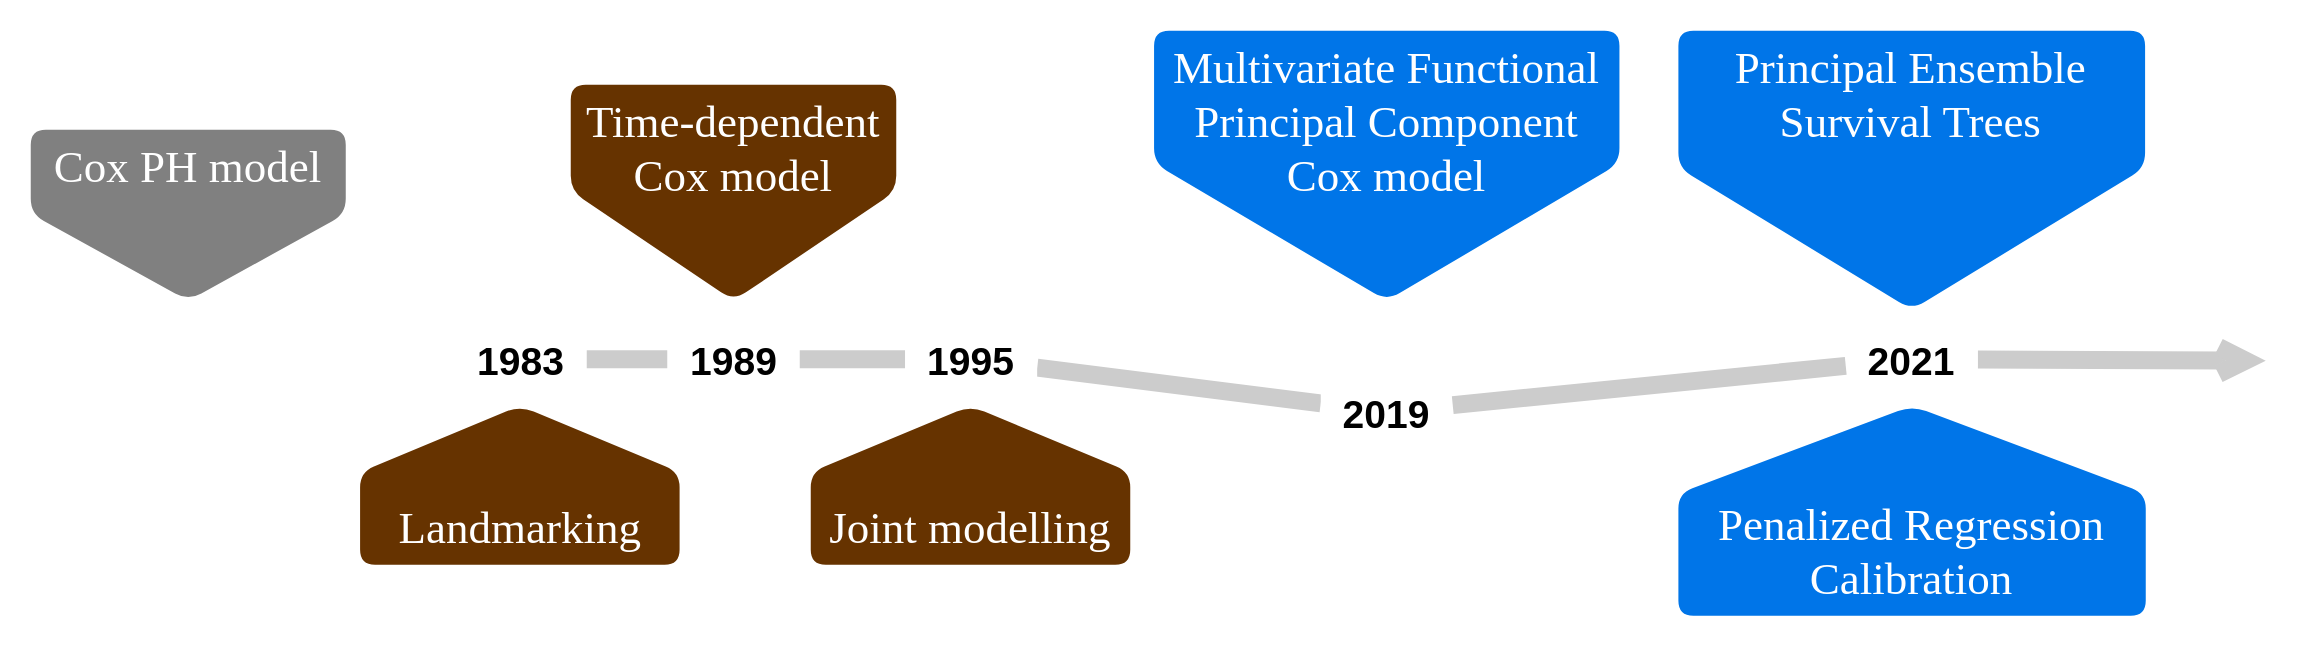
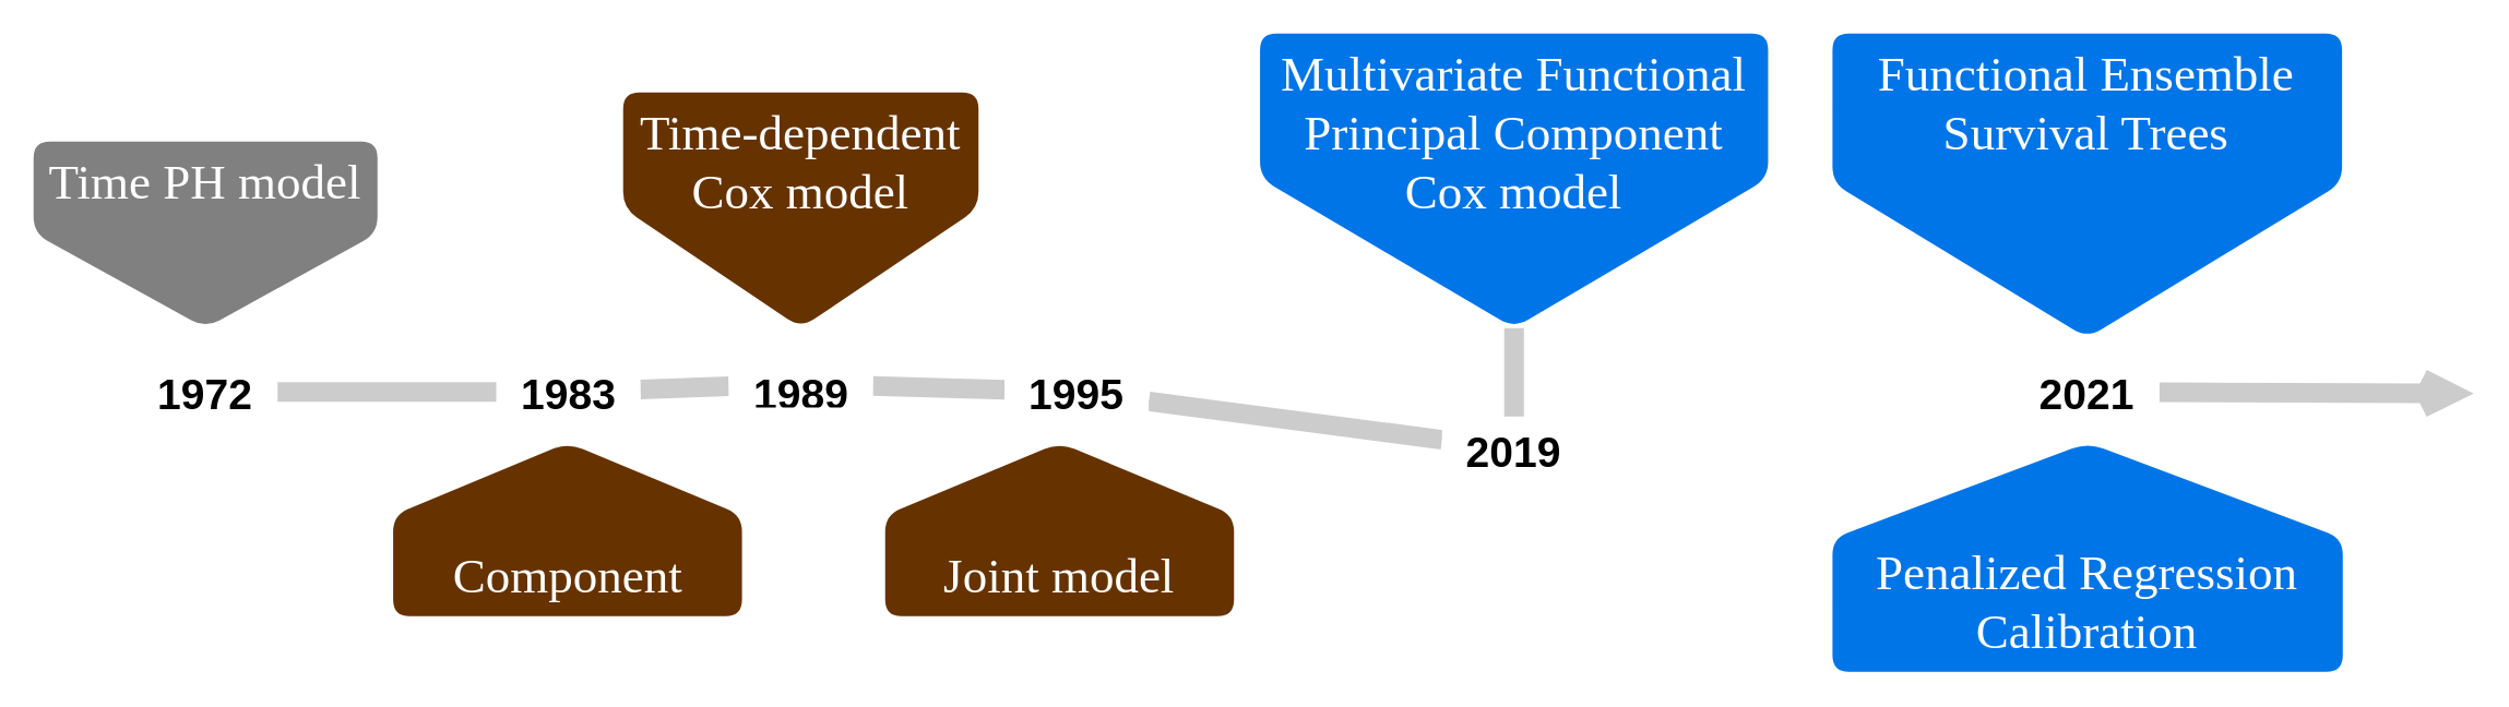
  <mxCell id="0" />
  <mxCell id="1" parent="0" />
  <mxCell id="2" value="" style="endArrow=open;html=1;fontFamily=Helvetica;fontSize=30;strokeWidth=12;strokeColor=#CCCCCC;endFill=0;sketch=0;startSize=6;rounded=0;startArrow=none;" parent="1" source="18" edge="1"><mxGeometry width="50" height="50" relative="1" as="geometry"><mxPoint x="30" y="239.82" as="sourcePoint" /><mxPoint x="1510" y="240" as="targetPoint" /></mxGeometry></mxCell>
- <mxCell id="3" value="Cox PH model" style="shape=offPageConnector;whiteSpace=wrap;html=1;fillColor=#808080;fontSize=30;fontColor=#FFFFFF;size=0.509;verticalAlign=top;strokeColor=none;fontFamily=computer modern;fontSource=http%3A%2F%2Fmirrors.ctan.org%2Ffonts%2Fcm%2Fps-type1%2Fbakoma%2Fttf%2Fcmss10.ttf;rounded=1;" parent="1" vertex="1"><mxGeometry x="20" y="86" width="210" height="114" as="geometry" /></mxCell>
- <mxCell id="4" value="&lt;span style=&quot;font-family: &amp;quot;computer modern&amp;quot;; font-size: 30px;&quot;&gt;Landmarking&lt;/span&gt;" style="shape=offPageConnector;whiteSpace=wrap;html=1;fillColor=#663300;fontSize=15;fontColor=#FFFFFF;size=0.418;flipV=1;verticalAlign=bottom;strokeColor=none;spacingBottom=4;rounded=1;shadow=0;sketch=0;" parent="1" vertex="1"><mxGeometry x="239.56" y="270" width="213" height="106" as="geometry" /></mxCell>
+ <mxCell id="3" value="Time PH model" style="shape=offPageConnector;whiteSpace=wrap;html=1;fillColor=#808080;fontSize=30;fontColor=#FFFFFF;size=0.509;verticalAlign=top;strokeColor=none;fontFamily=computer modern;fontSource=http%3A%2F%2Fmirrors.ctan.org%2Ffonts%2Fcm%2Fps-type1%2Fbakoma%2Fttf%2Fcmss10.ttf;rounded=1;" parent="1" vertex="1"><mxGeometry x="20" y="86" width="210" height="114" as="geometry" /></mxCell>
+ <mxCell id="4" value="&lt;span style=&quot;font-family: &amp;quot;computer modern&amp;quot;; font-size: 30px;&quot;&gt;Component&lt;/span&gt;" style="shape=offPageConnector;whiteSpace=wrap;html=1;fillColor=#663300;fontSize=15;fontColor=#FFFFFF;size=0.418;flipV=1;verticalAlign=bottom;strokeColor=none;spacingBottom=4;rounded=1;shadow=0;sketch=0;" parent="1" vertex="1"><mxGeometry x="239.56" y="270" width="213" height="106" as="geometry" /></mxCell>
  <mxCell id="5" value="Time-dependent Cox model" style="shape=offPageConnector;whiteSpace=wrap;html=1;fillColor=#663300;fontSize=30;fontColor=#FFFFFF;size=0.509;verticalAlign=top;strokeColor=none;fontFamily=computer modern;fontSource=http%3A%2F%2Fmirrors.ctan.org%2Ffonts%2Fcm%2Fps-type1%2Fbakoma%2Fttf%2Fcmss10.ttf;rounded=1;" parent="1" vertex="1"><mxGeometry x="380" y="56" width="217" height="144" as="geometry" /></mxCell>
- <mxCell id="6" value="&lt;span style=&quot;font-family: &amp;quot;computer modern&amp;quot;; font-size: 30px;&quot;&gt;Joint modelling&lt;/span&gt;" style="shape=offPageConnector;whiteSpace=wrap;html=1;fillColor=#663300;fontSize=15;fontColor=#FFFFFF;size=0.418;flipV=1;verticalAlign=bottom;strokeColor=none;spacingBottom=4;rounded=1;shadow=0;sketch=0;" parent="1" vertex="1"><mxGeometry x="540" y="270" width="213" height="106" as="geometry" /></mxCell>
+ <mxCell id="6" value="&lt;span style=&quot;font-family: &amp;quot;computer modern&amp;quot;; font-size: 30px;&quot;&gt;Joint model&lt;/span&gt;" style="shape=offPageConnector;whiteSpace=wrap;html=1;fillColor=#663300;fontSize=15;fontColor=#FFFFFF;size=0.418;flipV=1;verticalAlign=bottom;strokeColor=none;spacingBottom=4;rounded=1;shadow=0;sketch=0;" parent="1" vertex="1"><mxGeometry x="540" y="270" width="213" height="106" as="geometry" /></mxCell>
  <mxCell id="7" value="Multivariate Functional Principal Component Cox model" style="shape=offPageConnector;whiteSpace=wrap;html=1;fillColor=#0075E8;fontSize=30;fontColor=#FFFFFF;size=0.509;verticalAlign=top;strokeColor=none;fontFamily=computer modern;fontSource=http%3A%2F%2Fmirrors.ctan.org%2Ffonts%2Fcm%2Fps-type1%2Fbakoma%2Fttf%2Fcmss10.ttf;rounded=1;" parent="1" vertex="1"><mxGeometry x="768.88" y="20" width="310.25" height="180" as="geometry" /></mxCell>
  <mxCell id="8" value="&lt;span style=&quot;font-family: &amp;quot;computer modern&amp;quot;; font-size: 30px;&quot;&gt;Penalized Regression Calibration&lt;/span&gt;" style="shape=offPageConnector;whiteSpace=wrap;html=1;fillColor=#0075E8;fontSize=15;fontColor=#FFFFFF;size=0.418;flipV=1;verticalAlign=bottom;strokeColor=none;spacingBottom=4;rounded=1;shadow=0;sketch=0;" parent="1" vertex="1"><mxGeometry x="1118.43" y="270" width="311.57" height="140" as="geometry" /></mxCell>
+ <mxCell id="9" value="&lt;h1&gt;1972&lt;/h1&gt;" style="text;html=1;spacing=5;spacingTop=-20;whiteSpace=wrap;overflow=hidden;strokeColor=none;strokeWidth=3;fillColor=#FFFFFF;fontSize=13;fontColor=#000000;align=center;rounded=1;glass=0;" parent="1" vertex="1"><mxGeometry x="81" y="219" width="88" height="40" as="geometry" /></mxCell>
  <mxCell id="10" value="" style="rounded=0;sketch=0;orthogonalLoop=1;jettySize=auto;html=1;shadow=0;fontFamily=Helvetica;fontSize=30;fontColor=#000000;endArrow=none;endFill=0;startSize=6;strokeColor=#CCCCCC;strokeWidth=12;fillColor=#CCCCCC;" parent="1" source="11" target="14" edge="1"><mxGeometry relative="1" as="geometry" /></mxCell>
  <mxCell id="11" value="&lt;h1&gt;1983&lt;/h1&gt;" style="text;html=1;spacing=5;spacingTop=-20;whiteSpace=wrap;overflow=hidden;strokeColor=none;strokeWidth=3;fillColor=#FFFFFF;fontSize=13;fontColor=#000000;align=center;rounded=1;glass=0;" parent="1" vertex="1"><mxGeometry x="302.5" y="219" width="88" height="40" as="geometry" /></mxCell>
+ <mxCell id="12" value="" style="endArrow=none;html=1;fontFamily=Helvetica;fontSize=30;strokeWidth=12;strokeColor=#CCCCCC;endFill=0;sketch=0;startSize=6;rounded=0;startArrow=none;" parent="1" source="9" target="11" edge="1"><mxGeometry width="50" height="50" relative="1" as="geometry"><mxPoint x="134" y="239.03" as="sourcePoint" /><mxPoint x="1310" y="239.82" as="targetPoint" /></mxGeometry></mxCell>
  <mxCell id="13" value="" style="edgeStyle=none;rounded=0;sketch=0;orthogonalLoop=1;jettySize=auto;html=1;shadow=0;fontFamily=Helvetica;fontSize=30;fontColor=#000000;endArrow=none;endFill=0;startSize=6;strokeColor=#CCCCCC;strokeWidth=12;fillColor=#CCCCCC;" parent="1" source="14" target="16" edge="1"><mxGeometry relative="1" as="geometry" /></mxCell>
- <mxCell id="14" value="&lt;h1&gt;1989&lt;/h1&gt;" style="text;html=1;spacing=5;spacingTop=-20;whiteSpace=wrap;overflow=hidden;strokeColor=none;strokeWidth=3;fillColor=#FFFFFF;fontSize=13;fontColor=#000000;align=center;rounded=1;glass=0;" parent="1" vertex="1"><mxGeometry x="444.5" y="219" width="88" height="40" as="geometry" /></mxCell>
+ <mxCell id="14" value="&lt;h1&gt;1989&lt;/h1&gt;" style="text;html=1;spacing=5;spacingTop=-20;whiteSpace=wrap;overflow=hidden;strokeColor=none;strokeWidth=3;fillColor=#FFFFFF;fontSize=13;fontColor=#000000;align=center;rounded=1;glass=0;" parent="1" vertex="1"><mxGeometry x="444.5" y="219" width="88" height="30" as="geometry" /></mxCell>
  <mxCell id="15" style="edgeStyle=none;rounded=0;sketch=0;orthogonalLoop=1;jettySize=auto;html=1;shadow=0;fontFamily=Helvetica;fontSize=30;fontColor=#000000;endArrow=none;endFill=0;startSize=6;strokeColor=#CCCCCC;strokeWidth=12;fillColor=#CCCCCC;" parent="1" source="16" target="17" edge="1"><mxGeometry relative="1" as="geometry" /></mxCell>
- <mxCell id="16" value="&lt;h1&gt;1995&lt;/h1&gt;" style="text;html=1;spacing=5;spacingTop=-20;whiteSpace=wrap;overflow=hidden;strokeColor=none;strokeWidth=3;fillColor=#FFFFFF;fontSize=13;fontColor=#000000;align=center;rounded=1;glass=0;" parent="1" vertex="1"><mxGeometry x="602.94" y="219" width="88" height="40" as="geometry" /></mxCell>
+ <mxCell id="16" value="&lt;h1&gt;1995&lt;/h1&gt;" style="text;html=1;spacing=5;spacingTop=-20;whiteSpace=wrap;overflow=hidden;strokeColor=none;strokeWidth=3;fillColor=#FFFFFF;fontSize=13;fontColor=#000000;align=center;rounded=1;glass=0;" parent="1" vertex="1"><mxGeometry x="612.94" y="219" width="88" height="40" as="geometry" /></mxCell>
  <mxCell id="17" value="&lt;h1&gt;2019&lt;/h1&gt;" style="text;html=1;spacing=5;spacingTop=-20;whiteSpace=wrap;overflow=hidden;strokeColor=none;strokeWidth=3;fillColor=#FFFFFF;fontSize=13;fontColor=#000000;align=center;rounded=1;glass=0;" parent="1" vertex="1"><mxGeometry x="880" y="254" width="88" height="40" as="geometry" /></mxCell>
  <mxCell id="18" value="&lt;h1&gt;2021&lt;/h1&gt;" style="text;html=1;spacing=5;spacingTop=-20;whiteSpace=wrap;overflow=hidden;strokeColor=none;strokeWidth=3;fillColor=#FFFFFF;fontSize=13;fontColor=#000000;align=center;rounded=1;glass=0;" parent="1" vertex="1"><mxGeometry x="1230" y="219" width="88" height="40" as="geometry" /></mxCell>
- <mxCell id="19" value="" style="endArrow=none;html=1;fontFamily=Helvetica;fontSize=30;strokeWidth=12;strokeColor=#CCCCCC;endFill=0;sketch=0;startSize=6;rounded=0;startArrow=none;" parent="1" source="17" target="18" edge="1"><mxGeometry width="50" height="50" relative="1" as="geometry"><mxPoint x="968" y="239.093" as="sourcePoint" /><mxPoint x="1310" y="239.82" as="targetPoint" /></mxGeometry></mxCell>
- <mxCell id="20" value="Principal Ensemble Survival Trees" style="shape=offPageConnector;whiteSpace=wrap;html=1;fillColor=#0075E8;fontSize=30;fontColor=#FFFFFF;size=0.509;verticalAlign=top;strokeColor=none;fontFamily=computer modern;fontSource=http%3A%2F%2Fmirrors.ctan.org%2Ffonts%2Fcm%2Fps-type1%2Fbakoma%2Fttf%2Fcmss10.ttf;rounded=1;" parent="1" vertex="1"><mxGeometry x="1118.43" y="20" width="311.13" height="186" as="geometry" /></mxCell>
+ <mxCell id="19" value="" style="endArrow=none;html=1;fontFamily=Helvetica;fontSize=30;strokeWidth=12;strokeColor=#CCCCCC;endFill=0;sketch=0;startSize=6;rounded=0;startArrow=none;" parent="1" source="17" target="7" edge="1"><mxGeometry width="50" height="50" relative="1" as="geometry"><mxPoint x="968" y="239.093" as="sourcePoint" /><mxPoint x="1310" y="239.82" as="targetPoint" /></mxGeometry></mxCell>
+ <mxCell id="20" value="Functional Ensemble Survival Trees" style="shape=offPageConnector;whiteSpace=wrap;html=1;fillColor=#0075E8;fontSize=30;fontColor=#FFFFFF;size=0.509;verticalAlign=top;strokeColor=none;fontFamily=computer modern;fontSource=http%3A%2F%2Fmirrors.ctan.org%2Ffonts%2Fcm%2Fps-type1%2Fbakoma%2Fttf%2Fcmss10.ttf;rounded=1;" parent="1" vertex="1"><mxGeometry x="1118.43" y="20" width="311.13" height="186" as="geometry" /></mxCell>
